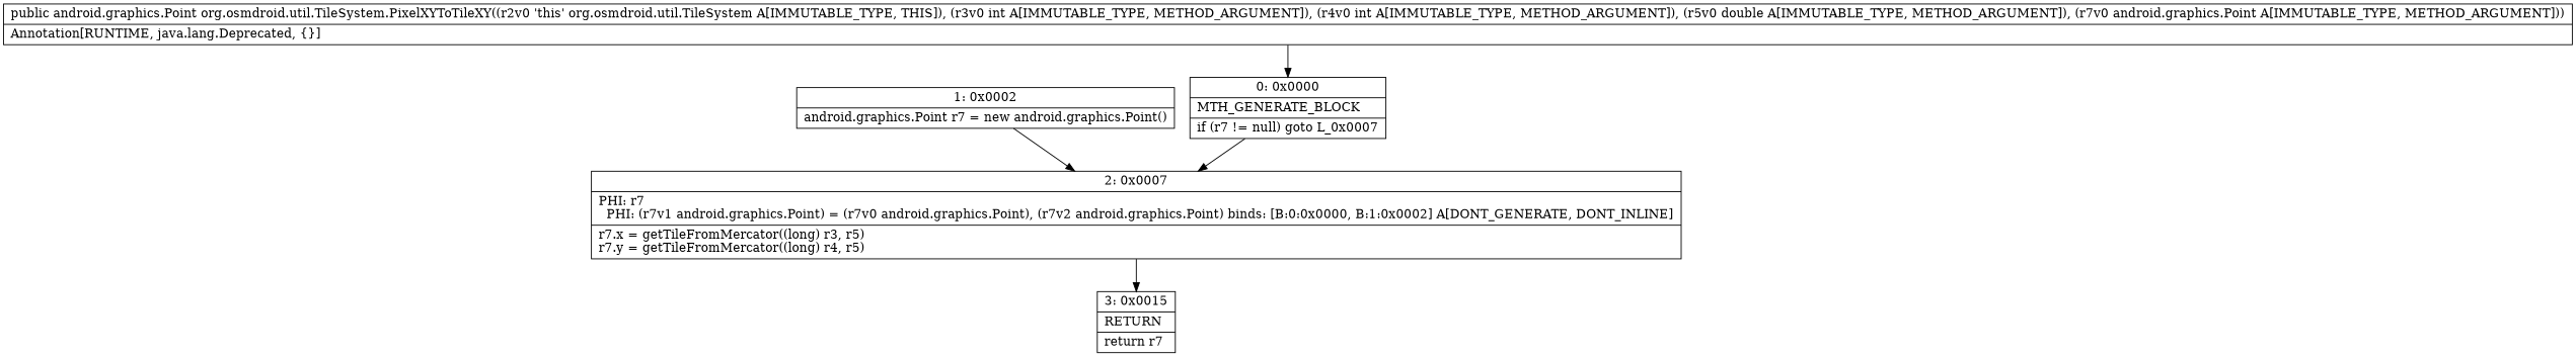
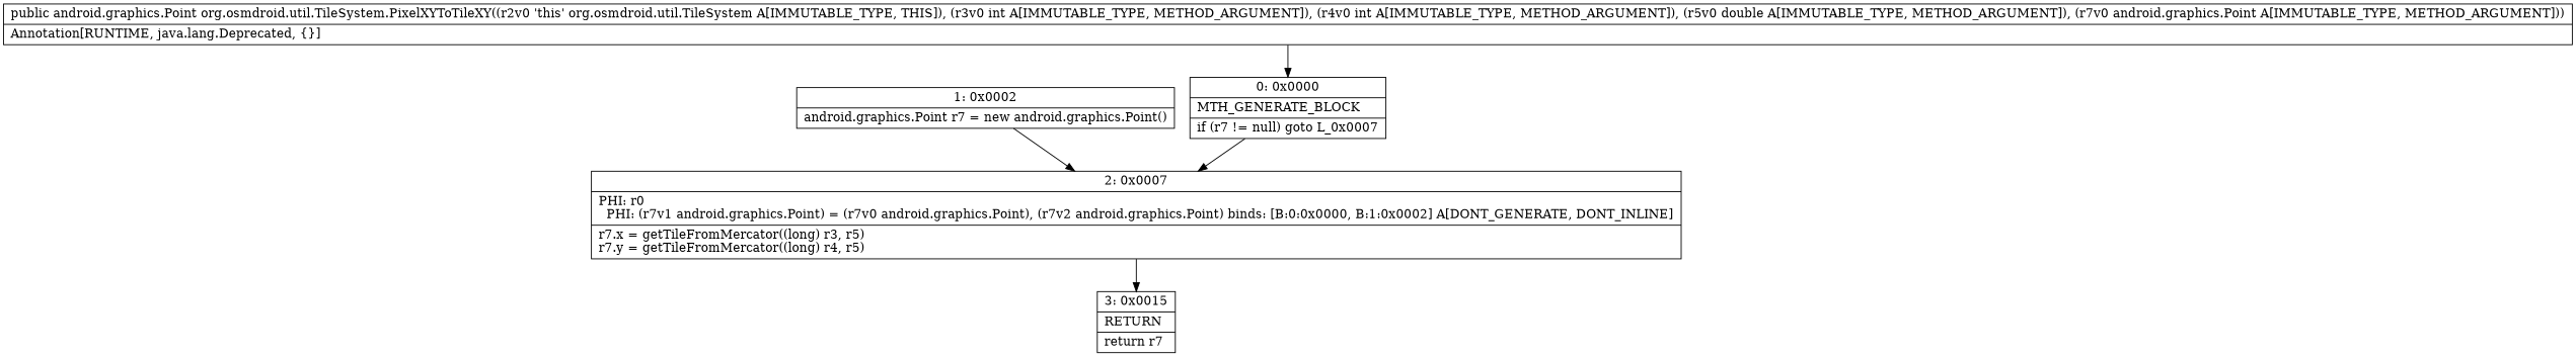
  digraph {
    node [shape=record]
    n1 [label="{0\:\ 0x0000|MTH_GENERATE_BLOCK\l|if (r7 != null) goto L_0x0007\l}"]
-   n2 [label="{2\:\ 0x0007|PHI: r7 \l  PHI: (r7v1 android.graphics.Point) = (r7v0 android.graphics.Point), (r7v2 android.graphics.Point) binds: [B:0:0x0000, B:1:0x0002] A[DONT_GENERATE, DONT_INLINE]\l|r7.x = getTileFromMercator((long) r3, r5)\lr7.y = getTileFromMercator((long) r4, r5)\l}"]
+   n2 [label="{2\:\ 0x0007|PHI: r0 \l  PHI: (r7v1 android.graphics.Point) = (r7v0 android.graphics.Point), (r7v2 android.graphics.Point) binds: [B:0:0x0000, B:1:0x0002] A[DONT_GENERATE, DONT_INLINE]\l|r7.x = getTileFromMercator((long) r3, r5)\lr7.y = getTileFromMercator((long) r4, r5)\l}"]
    n3 [label="{1\:\ 0x0002|android.graphics.Point r7 = new android.graphics.Point()\l}"]
    n4 [label="{3\:\ 0x0015|RETURN\l|return r7\l}"]
    n5 [label="{public android.graphics.Point org.osmdroid.util.TileSystem.PixelXYToTileXY((r2v0 'this' org.osmdroid.util.TileSystem A[IMMUTABLE_TYPE, THIS]), (r3v0 int A[IMMUTABLE_TYPE, METHOD_ARGUMENT]), (r4v0 int A[IMMUTABLE_TYPE, METHOD_ARGUMENT]), (r5v0 double A[IMMUTABLE_TYPE, METHOD_ARGUMENT]), (r7v0 android.graphics.Point A[IMMUTABLE_TYPE, METHOD_ARGUMENT]))  | Annotation[RUNTIME, java.lang.Deprecated, \{\}]\l}"]
    n1 -> n2
    n2 -> n4
    n3 -> n2
    n5 -> n1
  }
